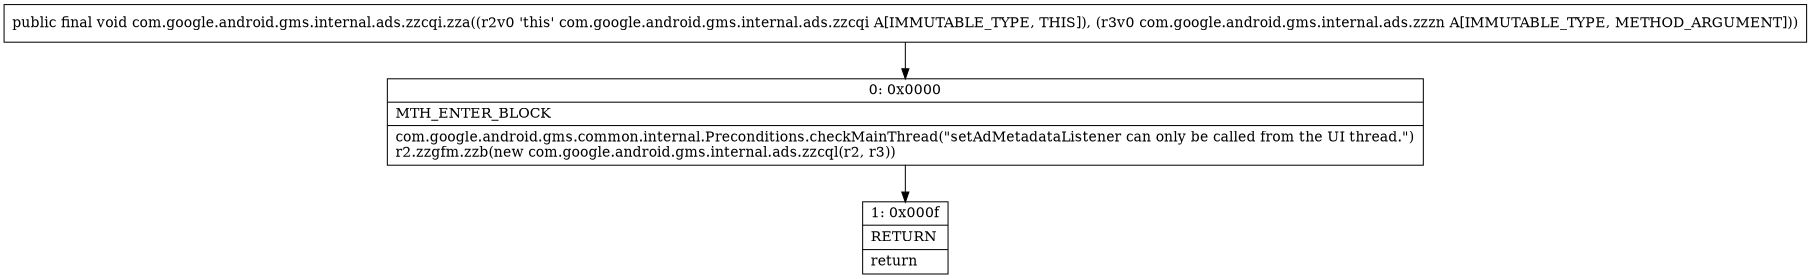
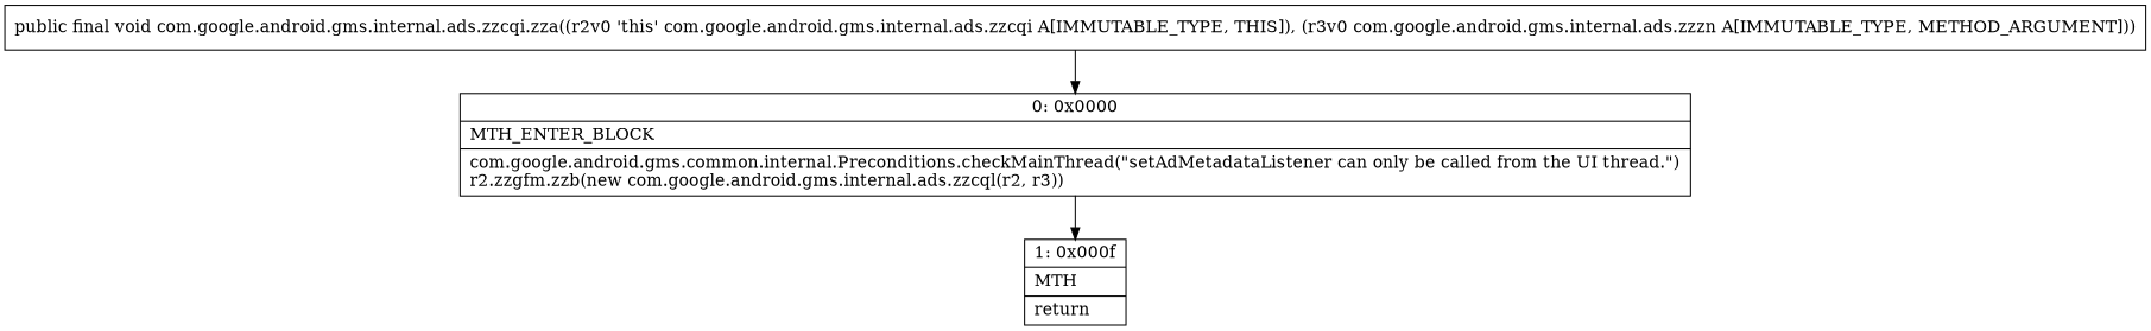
  digraph {
    node [shape=record]
    n1 [label="{0\:\ 0x0000|MTH_ENTER_BLOCK\l|com.google.android.gms.common.internal.Preconditions.checkMainThread(\"setAdMetadataListener can only be called from the UI thread.\")\lr2.zzgfm.zzb(new com.google.android.gms.internal.ads.zzcql(r2, r3))\l}"]
-   n2 [label="{1\:\ 0x000f|RETURN\l|return\l}"]
+   n2 [label="{1\:\ 0x000f|MTH\l|return\l}"]
    n3 [label="{public final void com.google.android.gms.internal.ads.zzcqi.zza((r2v0 'this' com.google.android.gms.internal.ads.zzcqi A[IMMUTABLE_TYPE, THIS]), (r3v0 com.google.android.gms.internal.ads.zzzn A[IMMUTABLE_TYPE, METHOD_ARGUMENT])) }"]
    n1 -> n2
    n3 -> n1
  }
